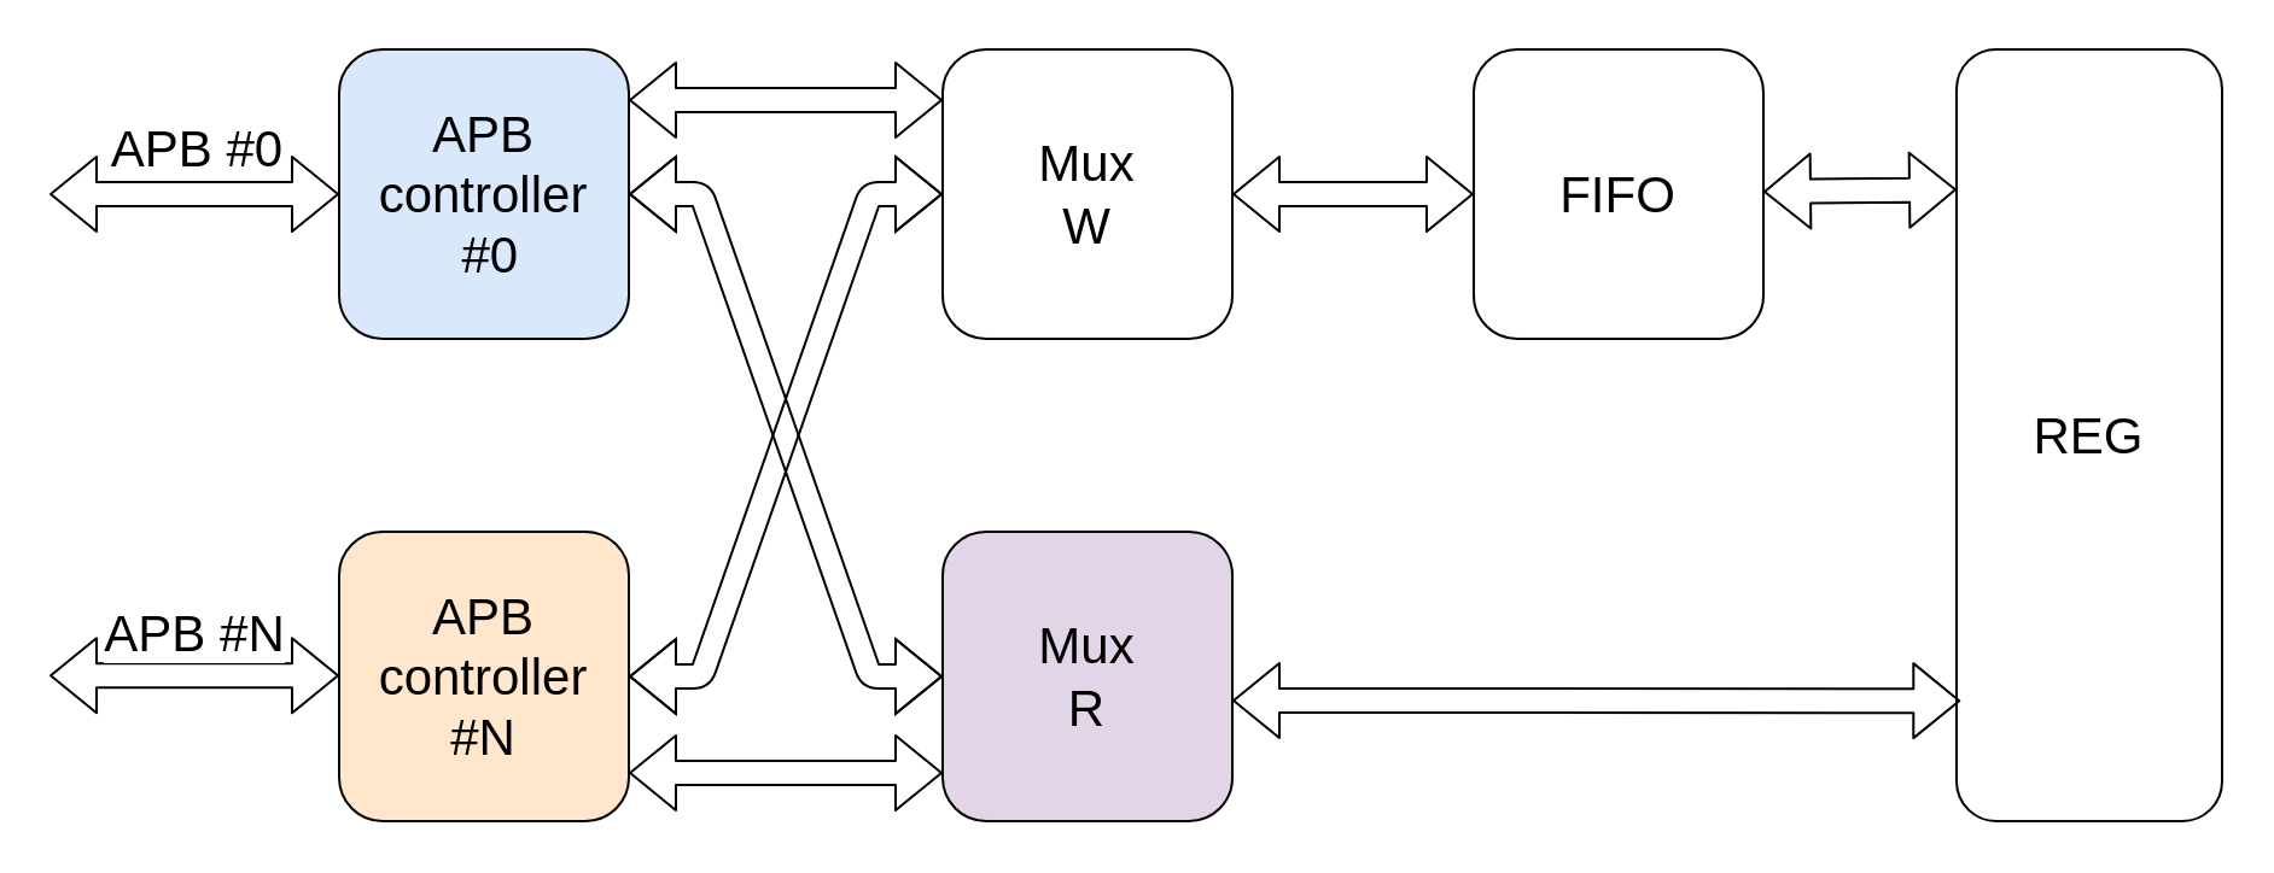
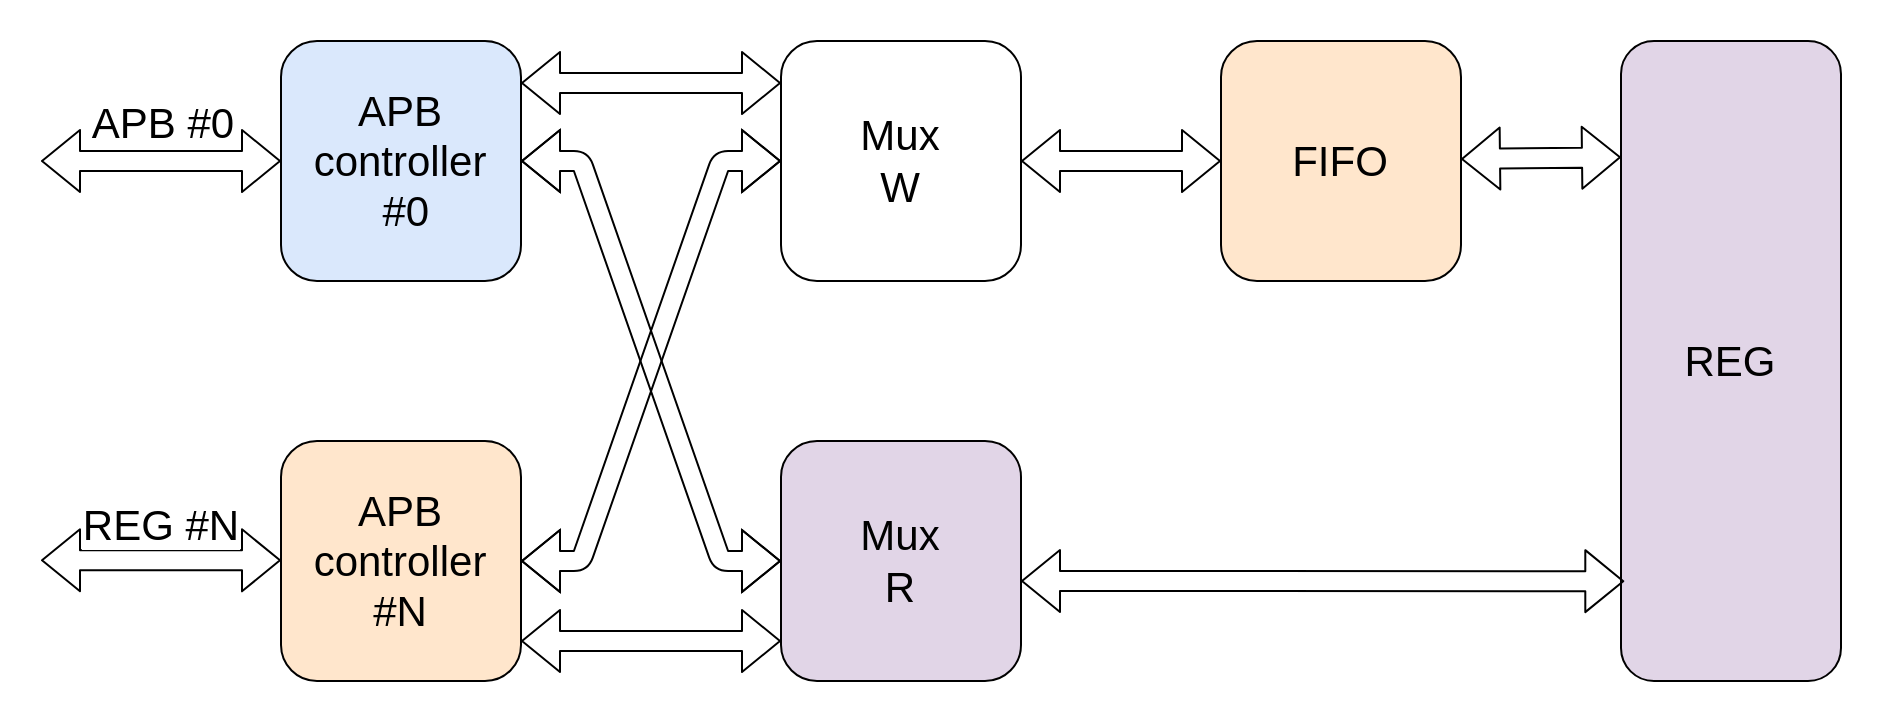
  <mxCell id="0" />
  <mxCell id="1" parent="0" />
  <mxCell id="2" value="APB&lt;br&gt;controller&lt;br&gt;&amp;nbsp;#0" style="rounded=1;whiteSpace=wrap;html=1;fontSize=21;fillColor=#dae8fc;" vertex="1" parent="1"><mxGeometry x="140" y="20" width="120" height="120" as="geometry" /></mxCell>
  <mxCell id="3" value="APB &lt;br&gt;controller&lt;br&gt;#N" style="rounded=1;whiteSpace=wrap;html=1;fontSize=21;fillColor=#ffe6cc;" vertex="1" parent="1"><mxGeometry x="140" y="220" width="120" height="120" as="geometry" /></mxCell>
  <mxCell id="4" value="" style="shape=flexArrow;endArrow=classic;startArrow=classic;html=1;strokeWidth=1;fontSize=21;" edge="1" parent="1"><mxGeometry width="50" height="50" relative="1" as="geometry"><mxPoint x="20" y="80" as="sourcePoint" /><mxPoint x="140" y="80" as="targetPoint" /></mxGeometry></mxCell>
  <mxCell id="5" value="APB #0" style="edgeLabel;html=1;align=center;verticalAlign=middle;resizable=0;points=[];fontSize=21;" vertex="1" connectable="0" parent="4"><mxGeometry x="-0.314" y="-3" relative="1" as="geometry"><mxPoint x="19.05" y="-23" as="offset" /></mxGeometry></mxCell>
  <mxCell id="6" value="" style="shape=flexArrow;endArrow=classic;startArrow=classic;html=1;strokeWidth=1;fontSize=21;" edge="1" parent="1"><mxGeometry width="50" height="50" relative="1" as="geometry"><mxPoint x="20" y="279.66" as="sourcePoint" /><mxPoint x="140" y="279.66" as="targetPoint" /></mxGeometry></mxCell>
  <mxCell id="7" value="Mux&lt;br&gt;W" style="rounded=1;whiteSpace=wrap;html=1;fontSize=21;" vertex="1" parent="1"><mxGeometry x="390" y="20" width="120" height="120" as="geometry" /></mxCell>
  <mxCell id="8" value="Mux&lt;br&gt;R" style="rounded=1;whiteSpace=wrap;html=1;fontSize=21;fillColor=#e1d5e7;" vertex="1" parent="1"><mxGeometry x="390" y="220" width="120" height="120" as="geometry" /></mxCell>
  <mxCell id="9" value="" style="shape=flexArrow;endArrow=classic;html=1;strokeWidth=1;fontSize=21;entryX=0;entryY=0.5;entryDx=0;entryDy=0;startArrow=block;" edge="1" parent="1"><mxGeometry width="50" height="50" relative="1" as="geometry"><mxPoint x="260" y="41" as="sourcePoint" /><mxPoint x="390" y="41" as="targetPoint" /></mxGeometry></mxCell>
  <mxCell id="10" value="" style="shape=flexArrow;endArrow=classic;html=1;strokeWidth=1;fontSize=21;entryX=0;entryY=0.5;entryDx=0;entryDy=0;startArrow=block;" edge="1" parent="1"><mxGeometry width="50" height="50" relative="1" as="geometry"><mxPoint x="260" y="320" as="sourcePoint" /><mxPoint x="390" y="320" as="targetPoint" /></mxGeometry></mxCell>
  <mxCell id="11" value="" style="shape=flexArrow;endArrow=classic;startArrow=classic;html=1;strokeWidth=1;fontSize=21;entryX=0;entryY=0.5;entryDx=0;entryDy=0;exitX=1;exitY=0.5;exitDx=0;exitDy=0;edgeStyle=entityRelationEdgeStyle;" edge="1" parent="1" source="3" target="7"><mxGeometry width="50" height="50" relative="1" as="geometry"><mxPoint x="300" y="210" as="sourcePoint" /><mxPoint x="350" y="160" as="targetPoint" /></mxGeometry></mxCell>
  <mxCell id="12" value="" style="shape=flexArrow;endArrow=classic;startArrow=classic;html=1;strokeWidth=1;fontSize=21;entryX=0;entryY=0.5;entryDx=0;entryDy=0;exitX=1;exitY=0.5;exitDx=0;exitDy=0;edgeStyle=entityRelationEdgeStyle;" edge="1" parent="1" source="2" target="8"><mxGeometry width="50" height="50" relative="1" as="geometry"><mxPoint x="270" y="140" as="sourcePoint" /><mxPoint x="320" y="90" as="targetPoint" /></mxGeometry></mxCell>
- <mxCell id="13" value="FIFO" style="rounded=1;whiteSpace=wrap;html=1;fontSize=21;" vertex="1" parent="1"><mxGeometry x="610" y="20" width="120" height="120" as="geometry" /></mxCell>
+ <mxCell id="13" value="FIFO" style="rounded=1;whiteSpace=wrap;html=1;fontSize=21;fillColor=#ffe6cc;" vertex="1" parent="1"><mxGeometry x="610" y="20" width="120" height="120" as="geometry" /></mxCell>
  <mxCell id="14" value="" style="shape=flexArrow;endArrow=classic;startArrow=classic;html=1;strokeWidth=1;fontSize=21;exitX=1;exitY=0.5;exitDx=0;exitDy=0;" edge="1" parent="1" source="7"><mxGeometry width="50" height="50" relative="1" as="geometry"><mxPoint x="560" y="130" as="sourcePoint" /><mxPoint x="610" y="80" as="targetPoint" /></mxGeometry></mxCell>
- <mxCell id="15" value="REG" style="rounded=1;whiteSpace=wrap;html=1;fontSize=21;" vertex="1" parent="1"><mxGeometry x="810" y="20" width="110" height="320" as="geometry" /></mxCell>
+ <mxCell id="15" value="REG" style="rounded=1;whiteSpace=wrap;html=1;fontSize=21;fillColor=#e1d5e7;" vertex="1" parent="1"><mxGeometry x="810" y="20" width="110" height="320" as="geometry" /></mxCell>
  <mxCell id="16" value="" style="shape=flexArrow;endArrow=classic;startArrow=classic;html=1;strokeWidth=1;fontSize=21;entryX=0;entryY=0.216;entryDx=0;entryDy=0;entryPerimeter=0;" edge="1" parent="1"><mxGeometry width="50" height="50" relative="1" as="geometry"><mxPoint x="730" y="79" as="sourcePoint" /><mxPoint x="810" y="78.12" as="targetPoint" /></mxGeometry></mxCell>
  <mxCell id="17" value="" style="shape=flexArrow;endArrow=classic;startArrow=classic;html=1;strokeWidth=1;fontSize=21;entryX=0.015;entryY=0.844;entryDx=0;entryDy=0;entryPerimeter=0;" edge="1" parent="1" target="15"><mxGeometry width="50" height="50" relative="1" as="geometry"><mxPoint x="510" y="290" as="sourcePoint" /><mxPoint x="560" y="240" as="targetPoint" /></mxGeometry></mxCell>
- <mxCell id="18" value="APB #N" style="edgeLabel;html=1;align=center;verticalAlign=middle;resizable=0;points=[];fontSize=21;" vertex="1" connectable="0" parent="1"><mxGeometry x="60.002" y="284" as="geometry"><mxPoint x="19.05" y="-23" as="offset" /></mxGeometry></mxCell>
+ <mxCell id="18" value="REG #N" style="edgeLabel;html=1;align=center;verticalAlign=middle;resizable=0;points=[];fontSize=21;" vertex="1" connectable="0" parent="1"><mxGeometry x="60.002" y="284" as="geometry"><mxPoint x="19.05" y="-23" as="offset" /></mxGeometry></mxCell>
